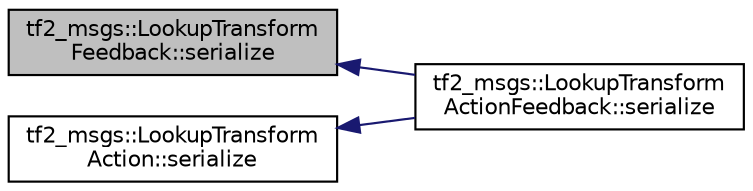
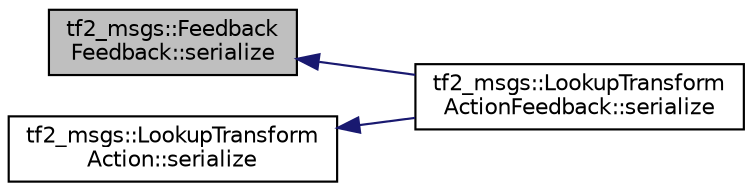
  digraph {
    rankdir=LR
    node [color=black fillcolor=white fontname=Helvetica fontsize=10 shape=record style=filled]
    edge [color=midnightblue dir=back fontname=Helvetica fontsize=10 labelfontname=Helvetica labelfontsize=10 style=solid]
-   n1 [fillcolor=grey75 fontcolor=black height=0.2 label="tf2_msgs::LookupTransform\lFeedback::serialize" width=0.4]
+   n1 [fillcolor=grey75 fontcolor=black height=0.2 label="tf2_msgs::Feedback\lFeedback::serialize" width=0.4]
    n2 [height=0.2 label="tf2_msgs::LookupTransform\lActionFeedback::serialize" width=0.4]
    n3 [height=0.2 label="tf2_msgs::LookupTransform\lAction::serialize" width=0.4]
    n1 -> n2
    n3 -> n2
  }
